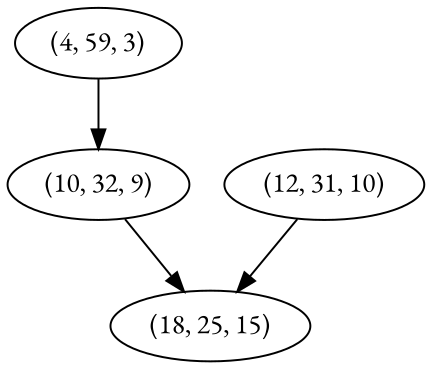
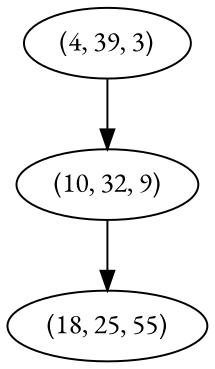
  digraph {
    fontname="EB Garamond"
    node [fontname="EB Garamond"]
    edge [fontname="EB Garamond"]
-   "(4, 39, 3)" [label="(4, 59, 3)"]
+   "(4, 39, 3)"
    "(10, 32, 9)"
-   "(18, 25, 15)"
-   "(12, 31, 10)"
+   "(18, 25, 15)" [label="(18, 25, 55)"]
    "(4, 39, 3)" -> "(10, 32, 9)"
    "(10, 32, 9)" -> "(18, 25, 15)"
-   "(12, 31, 10)" -> "(18, 25, 15)"
  }
